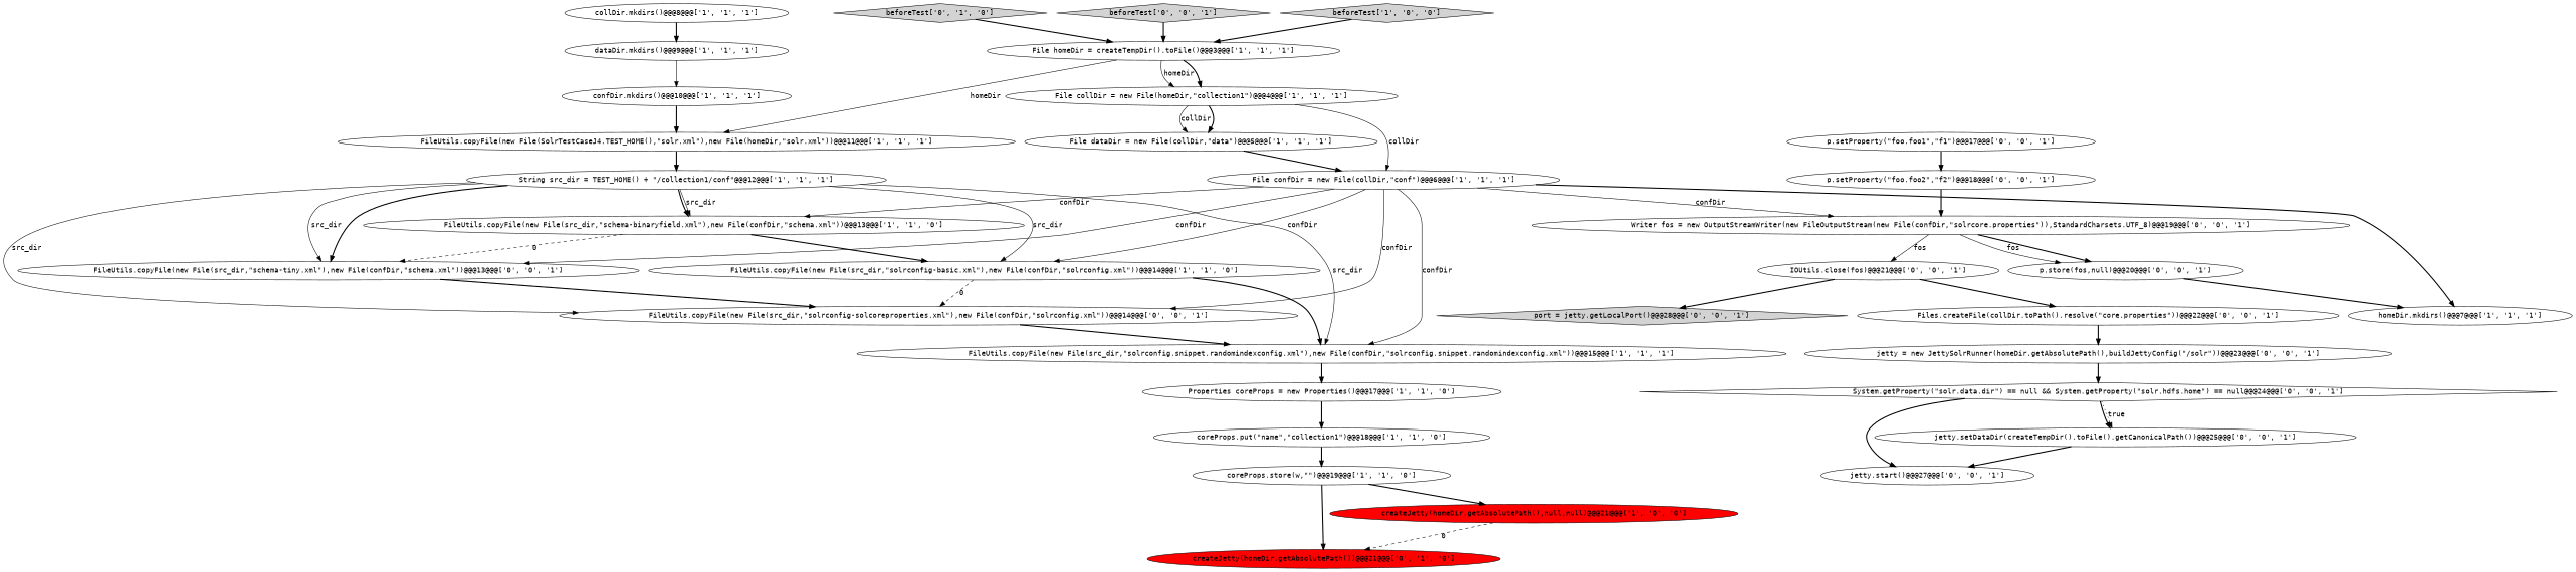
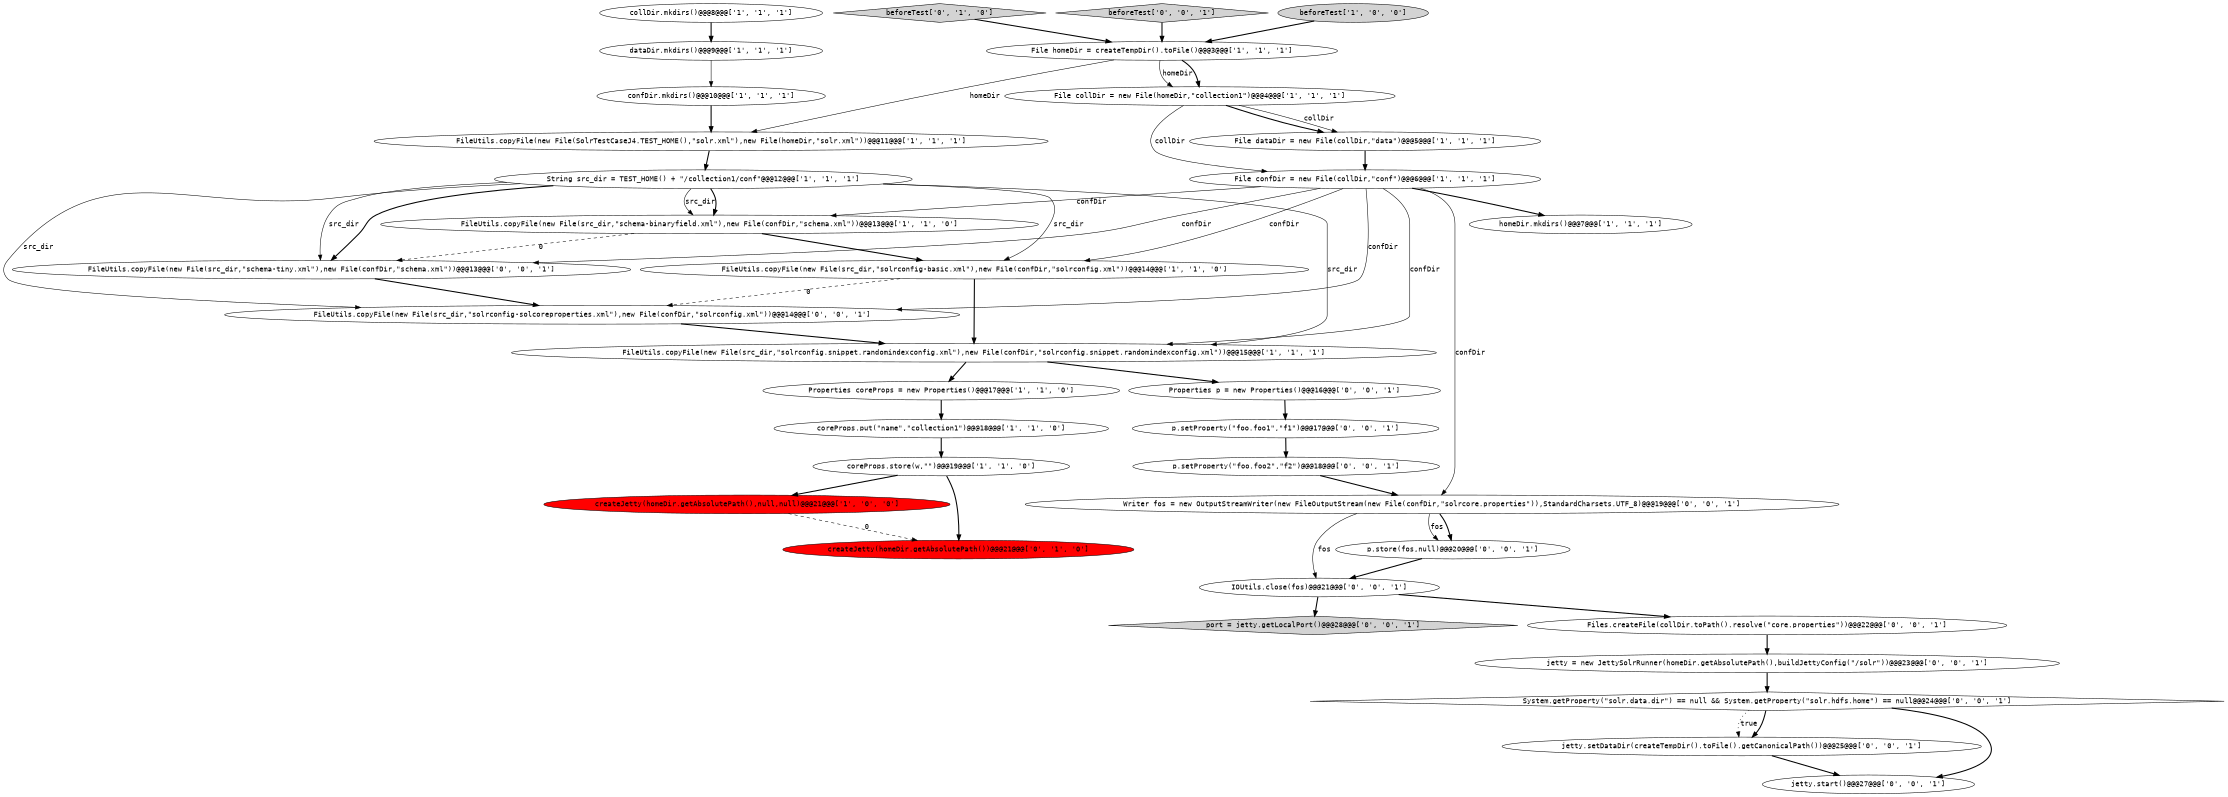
  digraph {
    fontname="DejaVu Sans Mono"
    node [fillcolor=white fontname="DejaVu Sans Mono" shape=ellipse style=filled]
    edge [fontname="DejaVu Sans Mono" style=bold]
    n1 [label="collDir.mkdirs()@@@8@@@['1', '1', '1']"]
    n2 [label="dataDir.mkdirs()@@@9@@@['1', '1', '1']"]
    n3 [label="confDir.mkdirs()@@@10@@@['1', '1', '1']"]
    n4 [label="Writer fos = new OutputStreamWriter(new FileOutputStream(new File(confDir,\"solrcore.properties\")),StandardCharsets.UTF_8)@@@19@@@['0', '0', '1']"]
    n5 [label="p.store(fos,null)@@@20@@@['0', '0', '1']"]
    n6 [label="IOUtils.close(fos)@@@21@@@['0', '0', '1']"]
    n7 [fillcolor=lightgray label="port = jetty.getLocalPort()@@@28@@@['0', '0', '1']" shape=diamond]
    n8 [label="Files.createFile(collDir.toPath().resolve(\"core.properties\"))@@@22@@@['0', '0', '1']"]
    n9 [label="p.setProperty(\"foo.foo2\",\"f2\")@@@18@@@['0', '0', '1']"]
    n10 [label="FileUtils.copyFile(new File(src_dir,\"solrconfig-basic.xml\"),new File(confDir,\"solrconfig.xml\"))@@@14@@@['1', '1', '0']"]
    n11 [label="FileUtils.copyFile(new File(src_dir,\"solrconfig-solcoreproperties.xml\"),new File(confDir,\"solrconfig.xml\"))@@@14@@@['0', '0', '1']"]
    n12 [label="FileUtils.copyFile(new File(src_dir,\"solrconfig.snippet.randomindexconfig.xml\"),new File(confDir,\"solrconfig.snippet.randomindexconfig.xml\"))@@@15@@@['1', '1', '1']"]
+   n13 [label="Properties p = new Properties()@@@16@@@['0', '0', '1']"]
    n14 [label="Properties coreProps = new Properties()@@@17@@@['1', '1', '0']"]
    n15 [label="p.setProperty(\"foo.foo1\",\"f1\")@@@17@@@['0', '0', '1']"]
    n16 [label="FileUtils.copyFile(new File(SolrTestCaseJ4.TEST_HOME(),\"solr.xml\"),new File(homeDir,\"solr.xml\"))@@@11@@@['1', '1', '1']"]
    n17 [label="System.getProperty(\"solr.data.dir\") == null && System.getProperty(\"solr.hdfs.home\") == null@@@24@@@['0', '0', '1']" shape=diamond]
    n18 [label="jetty.setDataDir(createTempDir().toFile().getCanonicalPath())@@@25@@@['0', '0', '1']"]
    n19 [label="jetty.start()@@@27@@@['0', '0', '1']"]
    n20 [label="String src_dir = TEST_HOME() + \"/collection1/conf\"@@@12@@@['1', '1', '1']"]
    n21 [label="FileUtils.copyFile(new File(src_dir,\"schema-tiny.xml\"),new File(confDir,\"schema.xml\"))@@@13@@@['0', '0', '1']"]
    n22 [label="FileUtils.copyFile(new File(src_dir,\"schema-binaryfield.xml\"),new File(confDir,\"schema.xml\"))@@@13@@@['1', '1', '0']"]
    n23 [label="jetty = new JettySolrRunner(homeDir.getAbsolutePath(),buildJettyConfig(\"/solr\"))@@@23@@@['0', '0', '1']"]
-   n24 [fillcolor=lightgray label="beforeTest['1', '0', '0']" shape=diamond]
+   n24 [fillcolor=lightgray label="beforeTest['1', '0', '0']"]
    n25 [label="File homeDir = createTempDir().toFile()@@@3@@@['1', '1', '1']"]
    n26 [label="File collDir = new File(homeDir,\"collection1\")@@@4@@@['1', '1', '1']"]
    n27 [label="homeDir.mkdirs()@@@7@@@['1', '1', '1']"]
    n28 [fillcolor=lightgray label="beforeTest['0', '1', '0']" shape=diamond]
    n29 [label="coreProps.store(w,\"\")@@@19@@@['1', '1', '0']"]
    n30 [fillcolor=red label="createJetty(homeDir.getAbsolutePath(),null,null)@@@21@@@['1', '0', '0']"]
    n31 [fillcolor=red label="createJetty(homeDir.getAbsolutePath())@@@21@@@['0', '1', '0']"]
    n32 [label="File dataDir = new File(collDir,\"data\")@@@5@@@['1', '1', '1']"]
    n33 [label="File confDir = new File(collDir,\"conf\")@@@6@@@['1', '1', '1']"]
    n34 [label="coreProps.put(\"name\",\"collection1\")@@@18@@@['1', '1', '0']"]
    n35 [fillcolor=lightgray label="beforeTest['0', '0', '1']" shape=diamond]
    n1 -> n2
    n2 -> n3 [style=solid]
    n3 -> n16
    n4 -> n5
    n4 -> n5 [label=fos style=solid]
    n4 -> n6 [label=fos style=solid]
-   n5 -> n27
+   n5 -> n6
    n6 -> n7
    n6 -> n8
    n8 -> n23
    n9 -> n4
    n10 -> n11 [label=0 style=dashed]
    n10 -> n12
    n11 -> n12
+   n12 -> n13
    n12 -> n14
+   n13 -> n15
    n14 -> n34
    n15 -> n9
    n16 -> n20
    n17 -> n18
    n17 -> n18 [label=true style=dotted]
    n17 -> n19
    n18 -> n19
    n20 -> n10 [label=src_dir style=solid]
    n20 -> n11 [label=src_dir style=solid]
    n20 -> n12 [label=src_dir style=solid]
    n20 -> n21 [label=src_dir style=solid]
    n20 -> n21
    n20 -> n22 [label=src_dir style=solid]
    n20 -> n22
    n21 -> n11
    n22 -> n10
    n22 -> n21 [label=0 style=dashed]
    n23 -> n17
    n24 -> n25
    n25 -> n16 [label=homeDir style=solid]
    n25 -> n26 [label=homeDir style=solid]
    n25 -> n26
    n26 -> n32
    n26 -> n32 [label=collDir style=solid]
    n26 -> n33 [label=collDir style=solid]
    n28 -> n25
    n29 -> n30
    n29 -> n31
    n30 -> n31 [label=0 style=dashed]
    n32 -> n33
    n33 -> n4 [label=confDir style=solid]
    n33 -> n10 [label=confDir style=solid]
    n33 -> n11 [label=confDir style=solid]
    n33 -> n12 [label=confDir style=solid]
    n33 -> n21 [label=confDir style=solid]
    n33 -> n22 [label=confDir style=solid]
    n33 -> n27
    n34 -> n29
    n35 -> n25
  }
